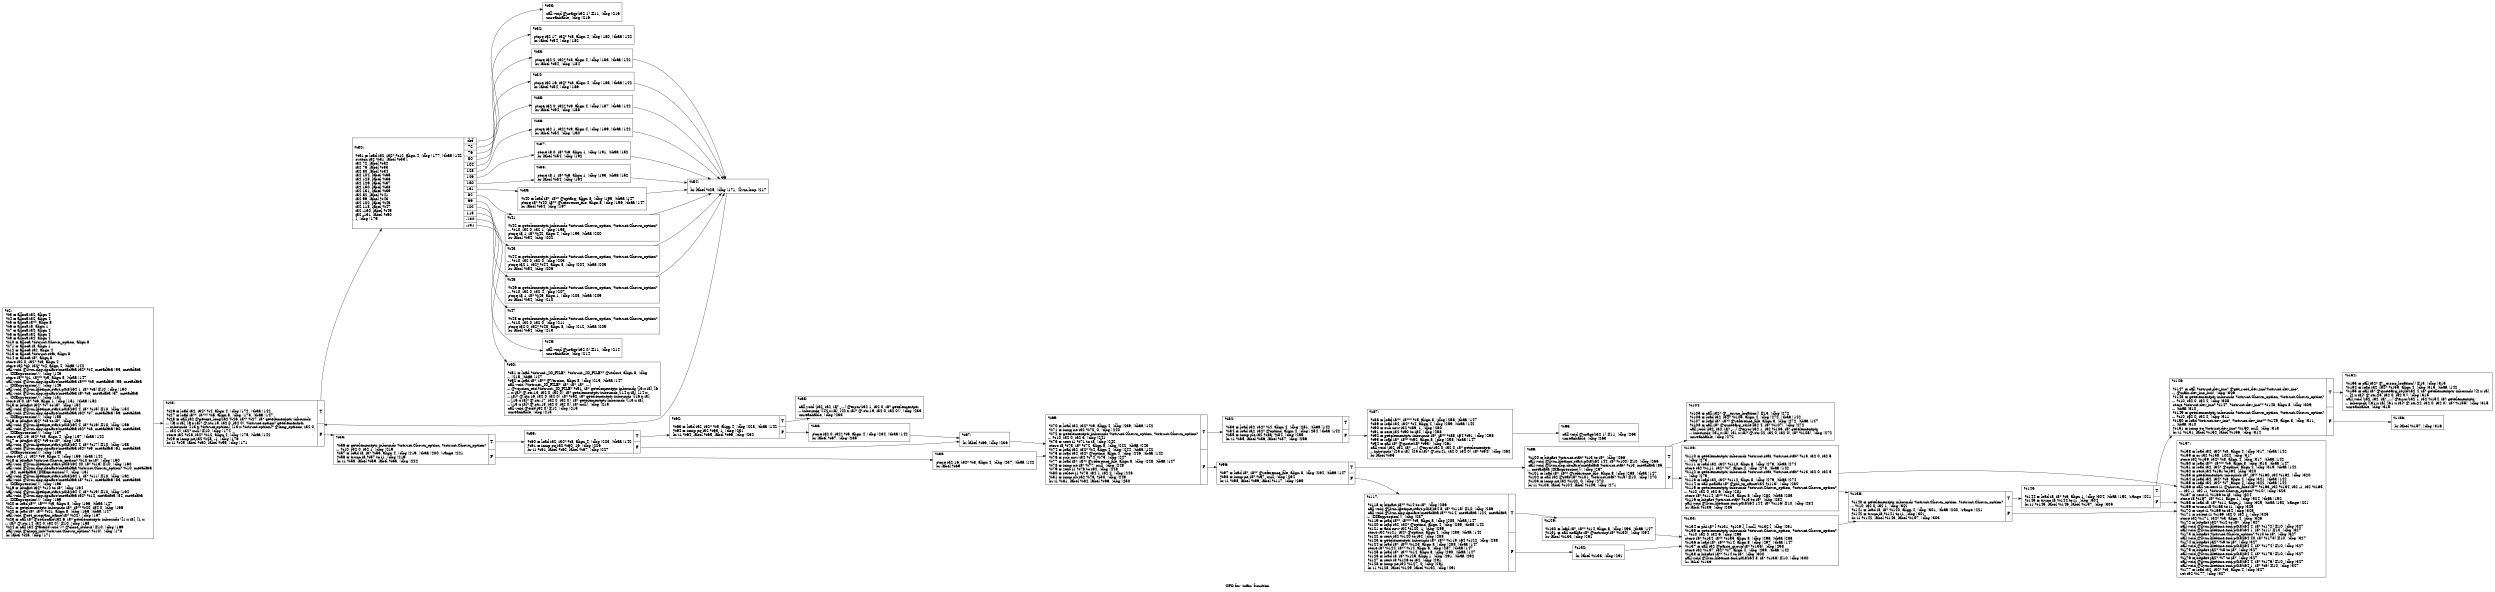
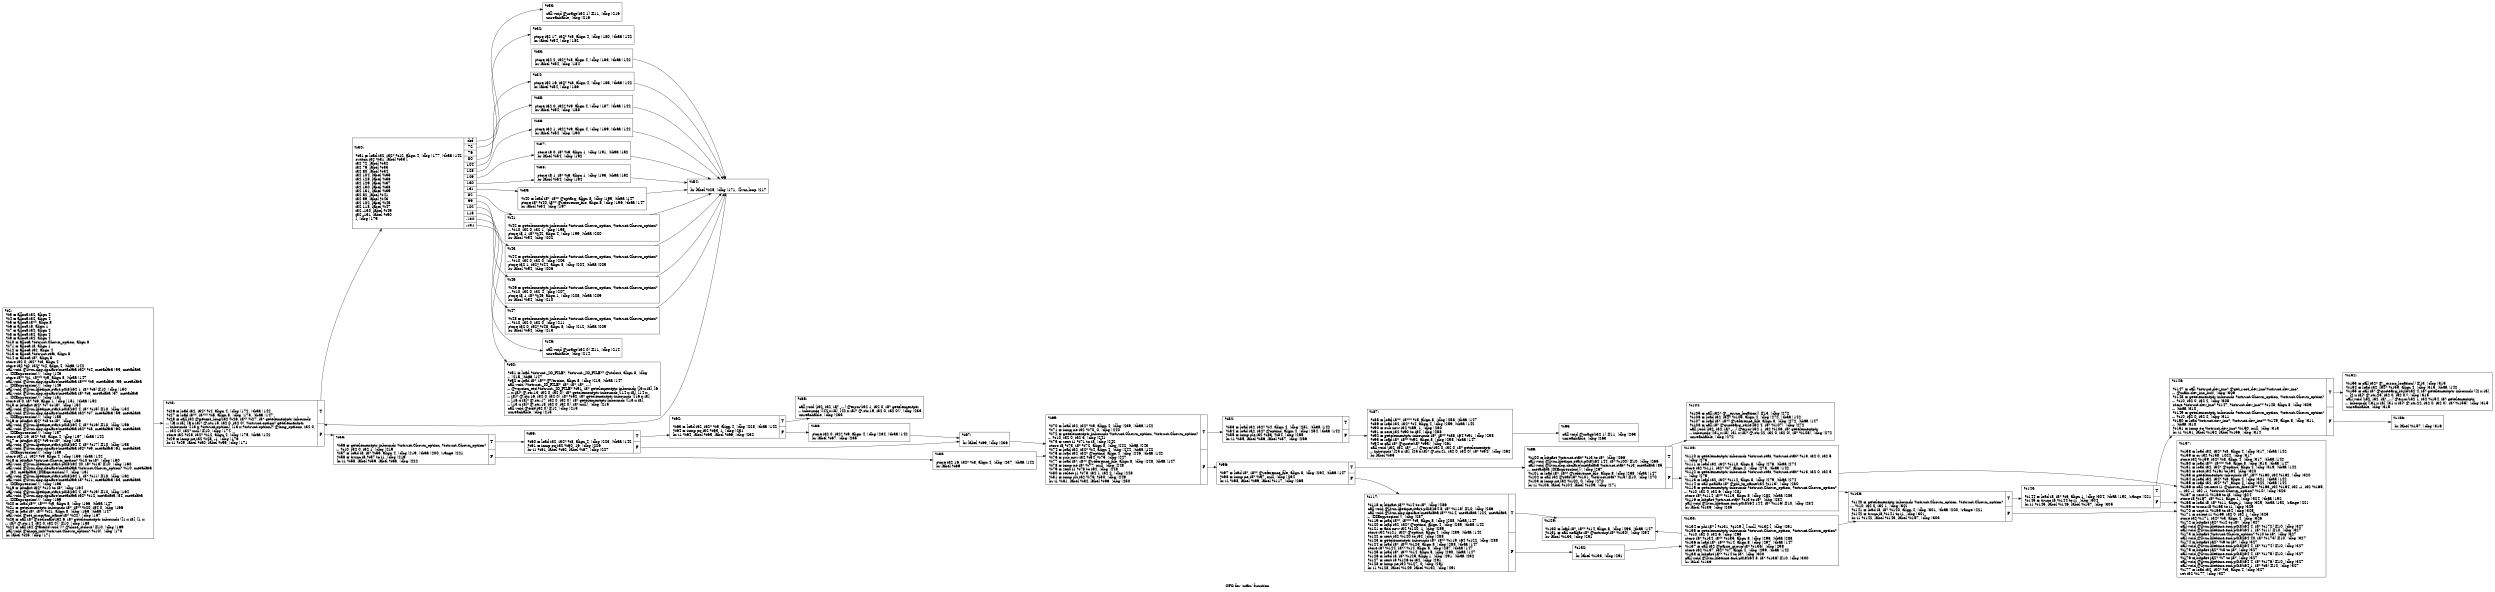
  digraph {
    label="CFG for 'main' function"
    rankdir=LR
    node [shape=record]
    n1 [label="{%2:\l  %3 = alloca i32, align 4\l  %4 = alloca i32, align 4\l  %5 = alloca i8**, align 8\l  %6 = alloca i8, align 1\l  %7 = alloca i32, align 4\l  %8 = alloca i32, align 4\l  %9 = alloca i32, align 4\l  %10 = alloca %struct.Chown_option, align 8\l  %71 = alloca i8, align 1\l  %12 = alloca i32, align 4\l  %13 = alloca %struct.stat, align 8\l  %14 = alloca i8*, align 8\l  store i32 0, i32* %3, align 4\l  store i32 %0, i32* %4, align 4, !tbaa !142\l  call void @llvm.dbg.declare(metadata i32* %4, metadata !55, metadata\l... !DIExpression()), !dbg !146\l  store i8** %1, i8*** %5, align 8, !tbaa !147\l  call void @llvm.dbg.declare(metadata i8*** %5, metadata !56, metadata\l... !DIExpression()), !dbg !149\l  call void @llvm.lifetime.start.p0i8(i64 1, i8* %6) #10, !dbg !150\l  call void @llvm.dbg.declare(metadata i8* %6, metadata !57, metadata\l... !DIExpression()), !dbg !151\l  store i8 0, i8* %6, align 1, !dbg !151, !tbaa !152\l  %15 = bitcast i32* %7 to i8*, !dbg !154\l  call void @llvm.lifetime.start.p0i8(i64 4, i8* %15) #10, !dbg !154\l  call void @llvm.dbg.declare(metadata i32* %7, metadata !59, metadata\l... !DIExpression()), !dbg !155\l  %16 = bitcast i32* %8 to i8*, !dbg !156\l  call void @llvm.lifetime.start.p0i8(i64 4, i8* %16) #10, !dbg !156\l  call void @llvm.dbg.declare(metadata i32* %8, metadata !60, metadata\l... !DIExpression()), !dbg !157\l  store i32 16, i32* %8, align 4, !dbg !157, !tbaa !142\l  %17 = bitcast i32* %9 to i8*, !dbg !158\l  call void @llvm.lifetime.start.p0i8(i64 4, i8* %17) #10, !dbg !158\l  call void @llvm.dbg.declare(metadata i32* %9, metadata !61, metadata\l... !DIExpression()), !dbg !159\l  store i32 -1, i32* %9, align 4, !dbg !159, !tbaa !142\l  %18 = bitcast %struct.Chown_option* %10 to i8*, !dbg !160\l  call void @llvm.lifetime.start.p0i8(i64 40, i8* %18) #10, !dbg !160\l  call void @llvm.dbg.declare(metadata %struct.Chown_option* %10, metadata\l... !62, metadata !DIExpression()), !dbg !161\l  call void @llvm.lifetime.start.p0i8(i64 1, i8* %11) #10, !dbg !162\l  call void @llvm.dbg.declare(metadata i8* %11, metadata !83, metadata\l... !DIExpression()), !dbg !163\l  %19 = bitcast i32* %12 to i8*, !dbg !164\l  call void @llvm.lifetime.start.p0i8(i64 4, i8* %19) #10, !dbg !164\l  call void @llvm.dbg.declare(metadata i32* %12, metadata !84, metadata\l... !DIExpression()), !dbg !165\l  %20 = load i8**, i8*** %5, align 8, !dbg !166, !tbaa !147\l  %21 = getelementptr inbounds i8*, i8** %20, i64 0, !dbg !166\l  %22 = load i8*, i8** %21, align 8, !dbg !166, !tbaa !147\l  call void @set_program_name(i8* %22), !dbg !167\l  %23 = call i8* @setlocale(i32 6, i8* getelementptr inbounds ([1 x i8], [1 x\l... i8]* @.str.14, i32 0, i32 0)) #10, !dbg !168\l  %24 = call i32 @atexit(void ()* @close_stdout) #10, !dbg !169\l  call void @chopt_init(%struct.Chown_option* %10), !dbg !170\l  br label %25, !dbg !171\l}"]
    n2 [label="{%25:\l\l  %26 = load i32, i32* %4, align 4, !dbg !172, !tbaa !142\l  %27 = load i8**, i8*** %5, align 8, !dbg !173, !tbaa !147\l  %28 = call i32 @getopt_long(i32 %26, i8** %27, i8* getelementptr inbounds\l... ([9 x i8], [9 x i8]* @.str.15, i32 0, i32 0), %struct.option* getelementptr\l... inbounds ([13 x %struct.option], [13 x %struct.option]* @long_options, i32 0,\l... i32 0), i32* null) #10, !dbg !174\l  store i32 %28, i32* %12, align 4, !dbg !175, !tbaa !142\l  %29 = icmp ne i32 %28, -1, !dbg !176\l  br i1 %29, label %30, label %55, !dbg !171\l|{<s0>T|<s1>F}}"]
    n3 [label="{%30:\l\l  %31 = load i32, i32* %12, align 4, !dbg !177, !tbaa !142\l  switch i32 %31, label %53 [\l    i32 72, label %32\l    i32 76, label %33\l    i32 80, label %34\l    i32 104, label %35\l    i32 128, label %36\l    i32 129, label %37\l    i32 130, label %38\l    i32 131, label %39\l    i32 82, label %41\l    i32 99, label %43\l    i32 102, label %45\l    i32 118, label %47\l    i32 -130, label %49\l    i32 -131, label %50\l  ], !dbg !179\l|{<s0>def|<s1>72|<s2>76|<s3>80|<s4>104|<s5>128|<s6>129|<s7>130|<s8>131|<s9>82|<s10>99|<s11>102|<s12>118|<s13>-130|<s14>-131}}"]
    n4 [label="{%55:\l\l  %56 = getelementptr inbounds %struct.Chown_option, %struct.Chown_option*\l... %10, i32 0, i32 1, !dbg !219\l  %57 = load i8, i8* %56, align 4, !dbg !219, !tbaa !200, !range !221\l  %58 = trunc i8 %57 to i1, !dbg !219\l  br i1 %58, label %59, label %68, !dbg !222\l|{<s0>T|<s1>F}}"]
    n5 [label="{%53:\l\l  call void @usage(i32 1) #11, !dbg !216\l  unreachable, !dbg !216\l}"]
    n6 [label="{%32:\l\l  store i32 17, i32* %8, align 4, !dbg !180, !tbaa !142\l  br label %54, !dbg !182\l}"]
    n7 [label="{%33:\l\l  store i32 2, i32* %8, align 4, !dbg !183, !tbaa !142\l  br label %54, !dbg !184\l}"]
    n8 [label="{%34:\l\l  store i32 16, i32* %8, align 4, !dbg !185, !tbaa !142\l  br label %54, !dbg !186\l}"]
    n9 [label="{%35:\l\l  store i32 0, i32* %9, align 4, !dbg !187, !tbaa !142\l  br label %54, !dbg !188\l}"]
    n10 [label="{%36:\l\l  store i32 1, i32* %9, align 4, !dbg !189, !tbaa !142\l  br label %54, !dbg !190\l}"]
    n11 [label="{%37:\l\l  store i8 0, i8* %6, align 1, !dbg !191, !tbaa !152\l  br label %54, !dbg !192\l}"]
    n12 [label="{%38:\l\l  store i8 1, i8* %6, align 1, !dbg !193, !tbaa !152\l  br label %54, !dbg !194\l}"]
    n13 [label="{%39:\l\l  %40 = load i8*, i8** @optarg, align 8, !dbg !195, !tbaa !147\l  store i8* %40, i8** @reference_file, align 8, !dbg !196, !tbaa !147\l  br label %54, !dbg !197\l}"]
    n14 [label="{%41:\l\l  %42 = getelementptr inbounds %struct.Chown_option, %struct.Chown_option*\l... %10, i32 0, i32 1, !dbg !198\l  store i8 1, i8* %42, align 4, !dbg !199, !tbaa !200\l  br label %54, !dbg !202\l}"]
    n15 [label="{%43:\l\l  %44 = getelementptr inbounds %struct.Chown_option, %struct.Chown_option*\l... %10, i32 0, i32 0, !dbg !203\l  store i32 1, i32* %44, align 8, !dbg !204, !tbaa !205\l  br label %54, !dbg !206\l}"]
    n16 [label="{%45:\l\l  %46 = getelementptr inbounds %struct.Chown_option, %struct.Chown_option*\l... %10, i32 0, i32 4, !dbg !207\l  store i8 1, i8* %46, align 1, !dbg !208, !tbaa !209\l  br label %54, !dbg !210\l}"]
    n17 [label="{%47:\l\l  %48 = getelementptr inbounds %struct.Chown_option, %struct.Chown_option*\l... %10, i32 0, i32 0, !dbg !211\l  store i32 0, i32* %48, align 8, !dbg !212, !tbaa !205\l  br label %54, !dbg !213\l}"]
    n18 [label="{%49:\l\l  call void @usage(i32 0) #11, !dbg !214\l  unreachable, !dbg !214\l}"]
    n19 [label="{%50:\l\l  %51 = load %struct._IO_FILE*, %struct._IO_FILE** @stdout, align 8, !dbg\l... !215, !tbaa !147\l  %52 = load i8*, i8** @Version, align 8, !dbg !215, !tbaa !147\l  call void (%struct._IO_FILE*, i8*, i8*, i8*, ...)\l... @version_etc(%struct._IO_FILE* %51, i8* getelementptr inbounds ([6 x i8], [6\l... x i8]* @.str.13, i32 0, i32 0), i8* getelementptr inbounds ([14 x i8], [14 x\l... i8]* @.str.16, i32 0, i32 0), i8* %52, i8* getelementptr inbounds ([16 x i8],\l... [16 x i8]* @.str.17, i32 0, i32 0), i8* getelementptr inbounds ([13 x i8],\l... [13 x i8]* @.str.18, i32 0, i32 0), i8* null), !dbg !215\l  call void @exit(i32 0) #12, !dbg !215\l  unreachable, !dbg !215\l}"]
    n20 [label="{%59:\l\l  %60 = load i32, i32* %8, align 4, !dbg !223, !tbaa !142\l  %61 = icmp eq i32 %60, 16, !dbg !226\l  br i1 %61, label %62, label %67, !dbg !227\l|{<s0>T|<s1>F}}"]
    n21 [label="{%68:\l\l  store i32 16, i32* %8, align 4, !dbg !237, !tbaa !142\l  br label %69\l}"]
    n22 [label="{%54:\l\l  br label %25, !dbg !171, !llvm.loop !217\l}"]
    n23 [label="{%62:\l\l  %63 = load i32, i32* %9, align 4, !dbg !228, !tbaa !142\l  %64 = icmp eq i32 %63, 1, !dbg !231\l  br i1 %64, label %65, label %66, !dbg !232\l|{<s0>T|<s1>F}}"]
    n24 [label="{%67:\l\l  br label %69, !dbg !236\l}"]
-   n25 [label="{%69:\l\l  %70 = load i32, i32* %9, align 4, !dbg !239, !tbaa !142\l  %71 = icmp ne i32 %70, 0, !dbg !240\l  %72 = getelementptr inbounds %struct.Chown_option, %struct.Chown_option*\l... %10, i32 0, i32 3, !dbg !241\l  %73 = zext i1 %71 to i8, !dbg !242\l  store i8 %73, i8* %72, align 8, !dbg !242, !tbaa !243\l  %74 = load i32, i32* %4, align 4, !dbg !244, !tbaa !142\l  %75 = load i32, i32* @optind, align 4, !dbg !246, !tbaa !142\l  %76 = sub nsw i32 %74, %75, !dbg !247\l  %77 = load i8*, i8** @reference_file, align 8, !dbg !248, !tbaa !147\l  %78 = icmp ne i8* %77, null, !dbg !248\l  %79 = zext i1 %78 to i64, !dbg !248\l  %80 = select i1 %78, i32 1, i32 2, !dbg !248\l  %81 = icmp slt i32 %76, %80, !dbg !249\l  br i1 %81, label %82, label %96, !dbg !250\l|{<s0>T|<s1>F}}"]
+   n25 [label="{%69:\l\l  %70 = load i32, i32* %9, align 4, !dbg !239, !tbaa !142\l  %71 = icmp ne i32 %70, 0, !dbg !240\l  %72 = getelementptr inbounds %struct.Chown_option, %struct.Chown_option*\l... %10, i32 0, i32 3, !dbg !241\l  %73 = zext i1 %71 to i8, !dbg !242\l  store i8 %73, i8* %72, align 8, !dbg !242, !tbaa !243\l  %74 = load i32, i32* %4, align 4, !dbg !244, !tbaa !142\l  %75 = load i32, i32* @optind, align 4, !dbg !246, !tbaa !142\l  %76 = sub nsw i32 %54, %75, !dbg !247\l  %77 = load i8*, i8** @reference_file, align 8, !dbg !248, !tbaa !147\l  %78 = icmp ne i8* %77, null, !dbg !248\l  %79 = zext i1 %78 to i64, !dbg !248\l  %80 = select i1 %78, i32 1, i32 2, !dbg !248\l  %81 = icmp slt i32 %76, %80, !dbg !249\l  br i1 %81, label %82, label %96, !dbg !250\l|{<s0>T|<s1>F}}"]
    n26 [label="{%65:\l\l  call void (i32, i32, i8*, ...) @error(i32 1, i32 0, i8* getelementptr\l... inbounds ([42 x i8], [42 x i8]* @.str.19, i32 0, i32 0)), !dbg !233\l  unreachable, !dbg !233\l}"]
    n27 [label="{%66:\l\l  store i32 0, i32* %9, align 4, !dbg !234, !tbaa !142\l  br label %67, !dbg !235\l}"]
    n28 [label="{%82:\l\l  %83 = load i32, i32* %4, align 4, !dbg !251, !tbaa !142\l  %84 = load i32, i32* @optind, align 4, !dbg !254, !tbaa !142\l  %85 = icmp sle i32 %83, %84, !dbg !255\l  br i1 %85, label %86, label %87, !dbg !256\l|{<s0>T|<s1>F}}"]
    n29 [label="{%96:\l\l  %97 = load i8*, i8** @reference_file, align 8, !dbg !264, !tbaa !147\l  %98 = icmp ne i8* %97, null, !dbg !264\l  br i1 %98, label %99, label %117, !dbg !265\l|{<s0>T|<s1>F}}"]
    n30 [label="{%87:\l\l  %88 = load i8**, i8*** %5, align 8, !dbg !258, !tbaa !147\l  %89 = load i32, i32* %4, align 4, !dbg !259, !tbaa !142\l  %90 = sub nsw i32 %89, 1, !dbg !260\l  %91 = sext i32 %90 to i64, !dbg !258\l  %92 = getelementptr inbounds i8*, i8** %88, i64 %91, !dbg !258\l  %93 = load i8*, i8** %92, align 8, !dbg !258, !tbaa !147\l  %94 = call i8* @quote(i8* %93), !dbg !261\l  call void (i32, i32, i8*, ...) @error(i32 0, i32 0, i8* getelementptr\l... inbounds ([25 x i8], [25 x i8]* @.str.21, i32 0, i32 0), i8* %94), !dbg !262\l  br label %95\l}"]
    n31 [label="{%99:\l\l  %100 = bitcast %struct.stat* %13 to i8*, !dbg !266\l  call void @llvm.lifetime.start.p0i8(i64 144, i8* %100) #10, !dbg !266\l  call void @llvm.dbg.declare(metadata %struct.stat* %13, metadata !85,\l... metadata !DIExpression()), !dbg !267\l  %101 = load i8*, i8** @reference_file, align 8, !dbg !268, !tbaa !147\l  %102 = call i32 @stat(i8* %101, %struct.stat* %13) #10, !dbg !270\l  %103 = icmp ne i32 %102, 0, !dbg !270\l  br i1 %103, label %104, label %109, !dbg !271\l|{<s0>T|<s1>F}}"]
    n32 [label="{%117:\l\l  %118 = bitcast i8** %14 to i8*, !dbg !286\l  call void @llvm.lifetime.start.p0i8(i64 8, i8* %118) #10, !dbg !286\l  call void @llvm.dbg.declare(metadata i8** %14, metadata !122, metadata\l... !DIExpression()), !dbg !287\l  %119 = load i8**, i8*** %5, align 8, !dbg !288, !tbaa !147\l  %120 = load i32, i32* @optind, align 4, !dbg !289, !tbaa !142\l  %121 = add nsw i32 %120, 1, !dbg !289\l  store i32 %121, i32* @optind, align 4, !dbg !289, !tbaa !142\l  %122 = sext i32 %120 to i64, !dbg !288\l  %123 = getelementptr inbounds i8*, i8** %119, i64 %122, !dbg !288\l  %124 = load i8*, i8** %123, align 8, !dbg !288, !tbaa !147\l  store i8* %124, i8** %14, align 8, !dbg !287, !tbaa !147\l  %125 = load i8*, i8** %14, align 8, !dbg !290, !tbaa !147\l  %126 = load i8, i8* %125, align 1, !dbg !291, !tbaa !292\l  %127 = sext i8 %126 to i32, !dbg !291\l  %128 = icmp ne i32 %127, 0, !dbg !291\l  br i1 %128, label %129, label %132, !dbg !291\l|{<s0>T|<s1>F}}"]
    n33 [label="{%95:\l\l  call void @usage(i32 1) #11, !dbg !263\l  unreachable, !dbg !263\l}"]
    n34 [label="{%104:\l\l  %105 = call i32* @__errno_location() #13, !dbg !272\l  %106 = load i32, i32* %105, align 4, !dbg !272, !tbaa !142\l  %107 = load i8*, i8** @reference_file, align 8, !dbg !272, !tbaa !147\l  %108 = call i8* @quotearg_style(i32 4, i8* %107), !dbg !272\l  call void (i32, i32, i8*, ...) @error(i32 1, i32 %106, i8* getelementptr\l... inbounds ([31 x i8], [31 x i8]* @.str.22, i32 0, i32 0), i8* %108), !dbg !272\l  unreachable, !dbg !272\l}"]
    n35 [label="{%109:\l\l  %110 = getelementptr inbounds %struct.stat, %struct.stat* %13, i32 0, i32 5,\l... !dbg !273\l  %111 = load i32, i32* %110, align 8, !dbg !273, !tbaa !274\l  store i32 %111, i32* %7, align 4, !dbg !278, !tbaa !142\l  %112 = getelementptr inbounds %struct.stat, %struct.stat* %13, i32 0, i32 5,\l... !dbg !279\l  %113 = load i32, i32* %112, align 8, !dbg !279, !tbaa !274\l  %114 = call noalias i8* @gid_to_name(i32 %113), !dbg !280\l  %115 = getelementptr inbounds %struct.Chown_option, %struct.Chown_option*\l... %10, i32 0, i32 6, !dbg !281\l  store i8* %114, i8** %115, align 8, !dbg !282, !tbaa !283\l  %116 = bitcast %struct.stat* %13 to i8*, !dbg !284\l  call void @llvm.lifetime.end.p0i8(i64 144, i8* %116) #10, !dbg !284\l  br label %139, !dbg !285\l}"]
    n36 [label="{%129:\l\l  %130 = load i8*, i8** %14, align 8, !dbg !293, !tbaa !147\l  %131 = call noalias i8* @xstrdup(i8* %130), !dbg !294\l  br label %133, !dbg !291\l}"]
    n37 [label="{%132:\l\l  br label %133, !dbg !291\l}"]
    n38 [label="{%139:\l\l  %140 = getelementptr inbounds %struct.Chown_option, %struct.Chown_option*\l... %10, i32 0, i32 1, !dbg !301\l  %141 = load i8, i8* %140, align 4, !dbg !301, !tbaa !200, !range !221\l  %142 = trunc i8 %141 to i1, !dbg !301\l  br i1 %142, label %143, label %157, !dbg !303\l|{<s0>T|<s1>F}}"]
    n39 [label="{%157:\l\l  %158 = load i32, i32* %8, align 4, !dbg !317, !tbaa !142\l  %159 = or i32 %158, 1024, !dbg !317\l  store i32 %159, i32* %8, align 4, !dbg !317, !tbaa !142\l  %160 = load i8**, i8*** %5, align 8, !dbg !318, !tbaa !147\l  %161 = load i32, i32* @optind, align 4, !dbg !319, !tbaa !142\l  %162 = sext i32 %161 to i64, !dbg !320\l  %163 = getelementptr inbounds i8*, i8** %160, i64 %162, !dbg !320\l  %164 = load i32, i32* %8, align 4, !dbg !321, !tbaa !142\l  %165 = load i32, i32* %7, align 4, !dbg !322, !tbaa !142\l  %166 = call zeroext i1 @chown_files(i8** %163, i32 %164, i32 -1, i32 %165,\l... i32 -1, i32 -1, %struct.Chown_option* %10), !dbg !323\l  %167 = zext i1 %166 to i8, !dbg !324\l  store i8 %167, i8* %11, align 1, !dbg !324, !tbaa !152\l  %168 = load i8, i8* %11, align 1, !dbg !325, !tbaa !152, !range !221\l  %169 = trunc i8 %168 to i1, !dbg !325\l  %170 = zext i1 %169 to i64, !dbg !325\l  %171 = select i1 %169, i32 0, i32 1, !dbg !325\l  store i32 %171, i32* %3, align 4, !dbg !326\l  %172 = bitcast i32* %12 to i8*, !dbg !327\l  call void @llvm.lifetime.end.p0i8(i64 4, i8* %172) #10, !dbg !327\l  call void @llvm.lifetime.end.p0i8(i64 1, i8* %11) #10, !dbg !327\l  %173 = bitcast %struct.Chown_option* %10 to i8*, !dbg !327\l  call void @llvm.lifetime.end.p0i8(i64 40, i8* %173) #10, !dbg !327\l  %174 = bitcast i32* %9 to i8*, !dbg !327\l  call void @llvm.lifetime.end.p0i8(i64 4, i8* %174) #10, !dbg !327\l  %175 = bitcast i32* %8 to i8*, !dbg !327\l  call void @llvm.lifetime.end.p0i8(i64 4, i8* %175) #10, !dbg !327\l  %176 = bitcast i32* %7 to i8*, !dbg !327\l  call void @llvm.lifetime.end.p0i8(i64 4, i8* %176) #10, !dbg !327\l  call void @llvm.lifetime.end.p0i8(i64 1, i8* %6) #10, !dbg !327\l  %177 = load i32, i32* %3, align 4, !dbg !327\l  ret i32 %177, !dbg !327\l}"]
    n40 [label="{%133:\l\l  %134 = phi i8* [ %131, %129 ], [ null, %132 ], !dbg !291\l  %135 = getelementptr inbounds %struct.Chown_option, %struct.Chown_option*\l... %10, i32 0, i32 6, !dbg !295\l  store i8* %134, i8** %135, align 8, !dbg !296, !tbaa !283\l  %136 = load i8*, i8** %14, align 8, !dbg !297, !tbaa !147\l  %137 = call i32 @parse_group(i8* %136), !dbg !298\l  store i32 %137, i32* %7, align 4, !dbg !299, !tbaa !142\l  %138 = bitcast i8** %14 to i8*, !dbg !300\l  call void @llvm.lifetime.end.p0i8(i64 8, i8* %138) #10, !dbg !300\l  br label %139\l}"]
    n41 [label="{%143:\l\l  %144 = load i8, i8* %6, align 1, !dbg !304, !tbaa !152, !range !221\l  %145 = trunc i8 %144 to i1, !dbg !304\l  br i1 %145, label %146, label %157, !dbg !305\l|{<s0>T|<s1>F}}"]
    n42 [label="{%146:\l\l  %147 = call %struct.dev_ino* @get_root_dev_ino(%struct.dev_ino*\l... @main.dev_ino_buf), !dbg !306\l  %148 = getelementptr inbounds %struct.Chown_option, %struct.Chown_option*\l... %10, i32 0, i32 2, !dbg !308\l  store %struct.dev_ino* %147, %struct.dev_ino** %148, align 8, !dbg !309,\l... !tbaa !310\l  %149 = getelementptr inbounds %struct.Chown_option, %struct.Chown_option*\l... %10, i32 0, i32 2, !dbg !311\l  %150 = load %struct.dev_ino*, %struct.dev_ino** %149, align 8, !dbg !311,\l... !tbaa !310\l  %151 = icmp eq %struct.dev_ino* %150, null, !dbg !313\l  br i1 %151, label %152, label %156, !dbg !314\l|{<s0>T|<s1>F}}"]
    n43 [label="{%152:\l\l  %153 = call i32* @__errno_location() #13, !dbg !315\l  %154 = load i32, i32* %153, align 4, !dbg !315, !tbaa !142\l  %155 = call i8* @quotearg_style(i32 4, i8* getelementptr inbounds ([2 x i8],\l... [2 x i8]* @.str.23, i32 0, i32 0)), !dbg !315\l  call void (i32, i32, i8*, ...) @error(i32 1, i32 %154, i8* getelementptr\l... inbounds ([31 x i8], [31 x i8]* @.str.22, i32 0, i32 0), i8* %155), !dbg !315\l  unreachable, !dbg !315\l}"]
    n44 [label="{%156:\l\l  br label %157, !dbg !316\l}"]
    n1 -> n2
    n2 -> n3 [tailport=s0]
    n2 -> n4 [tailport=s1]
    n3 -> n5 [tailport=s0]
    n3 -> n6 [tailport=s1]
-   n3 -> n7 [tailport=s2]
    n3 -> n8 [tailport=s3]
    n3 -> n9 [tailport=s4]
    n3 -> n10 [tailport=s5]
    n3 -> n11 [tailport=s6]
    n3 -> n12 [tailport=s7]
    n3 -> n13 [tailport=s8]
    n3 -> n14 [tailport=s9]
    n3 -> n15 [tailport=s10]
    n3 -> n16 [tailport=s11]
    n3 -> n17 [tailport=s12]
    n3 -> n18 [tailport=s13]
    n3 -> n19 [tailport=s14]
    n4 -> n20 [tailport=s0]
    n4 -> n21 [tailport=s1]
    n7 -> n22
    n8 -> n22
    n9 -> n22
    n10 -> n22
    n11 -> n22
    n12 -> n22
    n13 -> n22
    n14 -> n22
    n15 -> n22
    n16 -> n22
+   n17 -> n22
    n20 -> n23 [tailport=s0]
    n20 -> n24 [tailport=s1]
    n21 -> n25
    n22 -> n2
    n23 -> n26 [tailport=s0]
    n23 -> n27 [tailport=s1]
    n24 -> n25
    n25 -> n28 [tailport=s0]
    n25 -> n29 [tailport=s1]
    n27 -> n24
    n28 -> n30 [tailport=s1]
    n29 -> n31 [tailport=s0]
    n29 -> n32 [tailport=s1]
    n30 -> n33
    n31 -> n34 [tailport=s0]
    n31 -> n35 [tailport=s1]
    n32 -> n36 [tailport=s0]
    n32 -> n37 [tailport=s1]
    n35 -> n38
    n35 -> n39
-   n36 -> n40
+   n40 -> n36
    n37 -> n40
    n38 -> n39 [tailport=s1]
    n38 -> n41 [tailport=s0]
    n40 -> n38
    n41 -> n39 [tailport=s1]
    n41 -> n42 [tailport=s0]
    n42 -> n43 [tailport=s0]
    n42 -> n44 [tailport=s1]
  }
